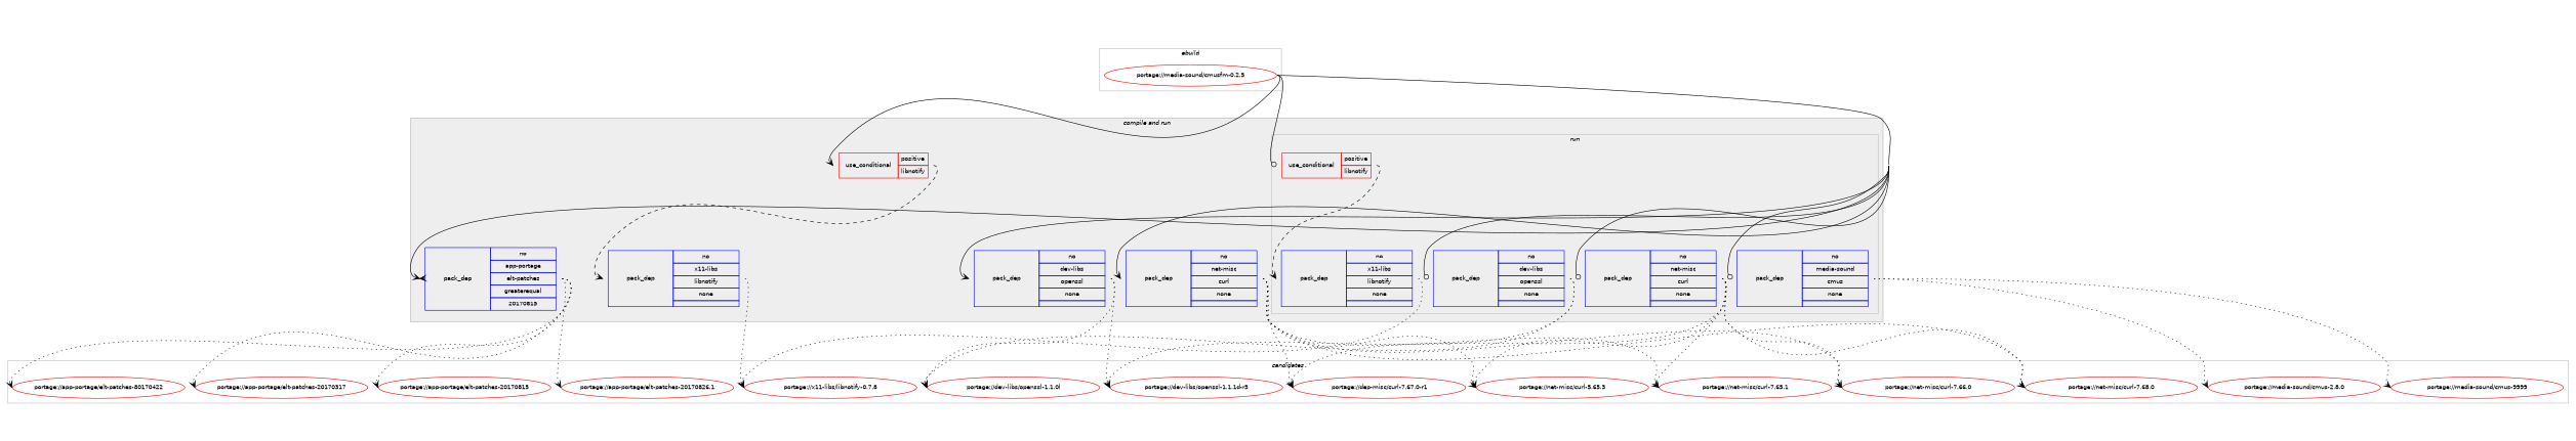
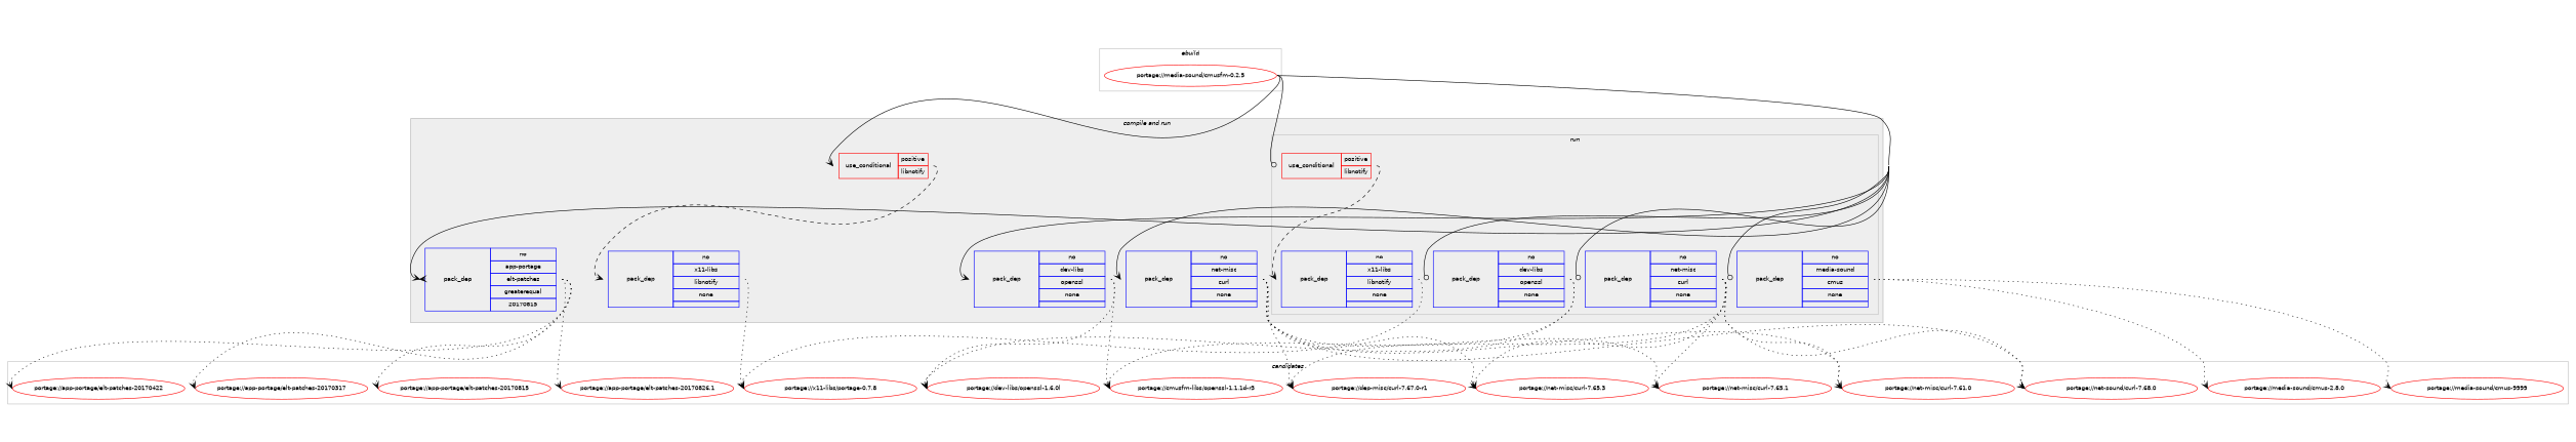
  digraph {
    compound=true
    concentrate=true
    fontname=Helvetica
    fontsize=10
    newrank=true
    rankdir=TB
    ranksep=1.5
    node [color=red fontname=Helvetica fontsize=10]
    edge [arrowhead=vee headport=w style=dotted tailport=e weight=100]
    n1 [label="portage://media-sound/cmusfm-0.2.5" width=4]
    n2 [color=blue label=<<TABLE BORDER="0" CELLBORDER="1" CELLSPACING="0" CELLPADDING="4" WIDTH="220"><TR><TD ROWSPAN="6" CELLPADDING="30">pack_dep</TD></TR><TR><TD WIDTH="110">no</TD></TR><TR><TD>x11-libs</TD></TR><TR><TD>libnotify</TD></TR><TR><TD>none</TD></TR><TR><TD></TD></TR></TABLE>> shape=none]
    n3 [label=<<TABLE BORDER="0" CELLBORDER="1" CELLSPACING="0" CELLPADDING="4"><TR><TD ROWSPAN="3" CELLPADDING="10">use_conditional</TD></TR><TR><TD>positive</TD></TR><TR><TD>libnotify</TD></TR></TABLE>> shape=none]
    n4 [color=blue label=<<TABLE BORDER="0" CELLBORDER="1" CELLSPACING="0" CELLPADDING="4" WIDTH="220"><TR><TD ROWSPAN="6" CELLPADDING="30">pack_dep</TD></TR><TR><TD WIDTH="110">no</TD></TR><TR><TD>app-portage</TD></TR><TR><TD>elt-patches</TD></TR><TR><TD>greaterequal</TD></TR><TR><TD>20170815</TD></TR></TABLE>> shape=none]
    n5 [color=blue label=<<TABLE BORDER="0" CELLBORDER="1" CELLSPACING="0" CELLPADDING="4" WIDTH="220"><TR><TD ROWSPAN="6" CELLPADDING="30">pack_dep</TD></TR><TR><TD WIDTH="110">no</TD></TR><TR><TD>dev-libs</TD></TR><TR><TD>openssl</TD></TR><TR><TD>none</TD></TR><TR><TD></TD></TR></TABLE>> shape=none]
    n6 [color=blue label=<<TABLE BORDER="0" CELLBORDER="1" CELLSPACING="0" CELLPADDING="4" WIDTH="220"><TR><TD ROWSPAN="6" CELLPADDING="30">pack_dep</TD></TR><TR><TD WIDTH="110">no</TD></TR><TR><TD>net-misc</TD></TR><TR><TD>curl</TD></TR><TR><TD>none</TD></TR><TR><TD></TD></TR></TABLE>> shape=none]
    n7 [color=blue label=<<TABLE BORDER="0" CELLBORDER="1" CELLSPACING="0" CELLPADDING="4" WIDTH="220"><TR><TD ROWSPAN="6" CELLPADDING="30">pack_dep</TD></TR><TR><TD WIDTH="110">no</TD></TR><TR><TD>x11-libs</TD></TR><TR><TD>libnotify</TD></TR><TR><TD>none</TD></TR><TR><TD></TD></TR></TABLE>> shape=none]
    n8 [label=<<TABLE BORDER="0" CELLBORDER="1" CELLSPACING="0" CELLPADDING="4"><TR><TD ROWSPAN="3" CELLPADDING="10">use_conditional</TD></TR><TR><TD>positive</TD></TR><TR><TD>libnotify</TD></TR></TABLE>> shape=none]
    n9 [color=blue label=<<TABLE BORDER="0" CELLBORDER="1" CELLSPACING="0" CELLPADDING="4" WIDTH="220"><TR><TD ROWSPAN="6" CELLPADDING="30">pack_dep</TD></TR><TR><TD WIDTH="110">no</TD></TR><TR><TD>dev-libs</TD></TR><TR><TD>openssl</TD></TR><TR><TD>none</TD></TR><TR><TD></TD></TR></TABLE>> shape=none]
    n10 [color=blue label=<<TABLE BORDER="0" CELLBORDER="1" CELLSPACING="0" CELLPADDING="4" WIDTH="220"><TR><TD ROWSPAN="6" CELLPADDING="30">pack_dep</TD></TR><TR><TD WIDTH="110">no</TD></TR><TR><TD>media-sound</TD></TR><TR><TD>cmus</TD></TR><TR><TD>none</TD></TR><TR><TD></TD></TR></TABLE>> shape=none]
    n11 [color=blue label=<<TABLE BORDER="0" CELLBORDER="1" CELLSPACING="0" CELLPADDING="4" WIDTH="220"><TR><TD ROWSPAN="6" CELLPADDING="30">pack_dep</TD></TR><TR><TD WIDTH="110">no</TD></TR><TR><TD>net-misc</TD></TR><TR><TD>curl</TD></TR><TR><TD>none</TD></TR><TR><TD></TD></TR></TABLE>> shape=none]
-   n12 [label="portage://x11-libs/libnotify-0.7.8" width=4]
+   n12 [label="portage://x11-libs/portage-0.7.8" width=4]
    n13 [label="portage://app-portage/elt-patches-20170826.1" width=4]
    n14 [label="portage://app-portage/elt-patches-20170815" width=4]
-   n15 [label="portage://app-portage/elt-patches-80170422" width=4]
+   n15 [label="portage://app-portage/elt-patches-20170422" width=4]
    n16 [label="portage://app-portage/elt-patches-20170317" width=4]
-   n17 [label="portage://dev-libs/openssl-1.1.1d-r3" width=4]
-   n18 [label="portage://dev-libs/openssl-1.1.0l" width=4]
-   n19 [label="portage://net-misc/curl-7.68.0" width=4]
+   n17 [label="portage://cmusfm-libs/openssl-1.1.1d-r3" width=4]
+   n18 [label="portage://dev-libs/openssl-1.6.0l" width=4]
+   n19 [label="portage://net-sound/curl-7.68.0" width=4]
    n20 [label="portage://dep-misc/curl-7.67.0-r1" width=4]
-   n21 [label="portage://net-misc/curl-7.66.0" width=4]
-   n22 [label="portage://net-misc/curl-5.65.3" width=4]
+   n21 [label="portage://net-misc/curl-7.61.0" width=4]
+   n22 [label="portage://net-misc/curl-7.65.3" width=4]
    n23 [label="portage://net-misc/curl-7.65.1" width=4]
    n24 [label="portage://media-sound/cmus-9999" width=4]
    n25 [label="portage://media-sound/cmus-2.8.0" width=4]
    subgraph cluster_1 {
      color=gray
      label=<<i>ebuild</i>>
      n1
    }
    subgraph cluster_2 {
      color=gray
      label=<<i>dependencies</i>>
      subgraph cluster_3 {
        color=gray
        fillcolor="#eeeeee"
        label=<<i>compile</i>>
        style=filled
        subgraph sub_4 {
          color=gray
          fillcolor="#eeeeee"
          label=<<i>compile</i>>
          style=filled
          n3
          subgraph sub_5 {
            color=gray
            fillcolor="#eeeeee"
            label=<<i>compile</i>>
            style=filled
            n2
          }
        }
        subgraph sub_6 {
          color=gray
          fillcolor="#eeeeee"
          label=<<i>compile</i>>
          style=filled
          n4
        }
        subgraph sub_7 {
          color=gray
          fillcolor="#eeeeee"
          label=<<i>compile</i>>
          style=filled
          n5
        }
        subgraph sub_8 {
          color=gray
          fillcolor="#eeeeee"
          label=<<i>compile</i>>
          style=filled
          n6
        }
      }
      subgraph cluster_9 {
        color=gray
        fillcolor="#eeeeee"
        label=<<i>compile and run</i>>
        style=filled
      }
      subgraph cluster_10 {
        color=gray
        fillcolor="#eeeeee"
        label=<<i>run</i>>
        style=filled
        subgraph sub_11 {
          color=gray
          fillcolor="#eeeeee"
          label=<<i>run</i>>
          style=filled
          n8
          subgraph sub_12 {
            color=gray
            fillcolor="#eeeeee"
            label=<<i>run</i>>
            style=filled
            n7
          }
        }
        subgraph sub_13 {
          color=gray
          fillcolor="#eeeeee"
          label=<<i>run</i>>
          style=filled
          n9
        }
        subgraph sub_14 {
          color=gray
          fillcolor="#eeeeee"
          label=<<i>run</i>>
          style=filled
          n10
        }
        subgraph sub_15 {
          color=gray
          fillcolor="#eeeeee"
          label=<<i>run</i>>
          style=filled
          n11
        }
      }
    }
    subgraph cluster_16 {
      color=gray
      label=<<i>candidates</i>>
      rank=same
      subgraph sub_17 {
        color=black
        label=<<i>candidates</i>>
        nodesep=1
        rank=same
        n12
      }
      subgraph sub_18 {
        color=black
        label=<<i>candidates</i>>
        nodesep=1
        rank=same
        n13
        n14
        n15
        n16
      }
      subgraph sub_19 {
        color=black
        label=<<i>candidates</i>>
        nodesep=1
        rank=same
        n17
        n18
      }
      subgraph sub_20 {
        color=black
        label=<<i>candidates</i>>
        nodesep=1
        rank=same
        n19
        n20
        n21
        n22
        n23
      }
      subgraph sub_21 {
        color=black
        label=<<i>candidates</i>>
        nodesep=1
        rank=same
        n12
      }
      subgraph sub_22 {
        color=black
        label=<<i>candidates</i>>
        nodesep=1
        rank=same
        n17
        n18
      }
      subgraph sub_23 {
        color=black
        label=<<i>candidates</i>>
        nodesep=1
        rank=same
        n24
        n25
      }
      subgraph sub_24 {
        color=black
        label=<<i>candidates</i>>
        nodesep=1
        rank=same
        n19
        n20
        n21
        n22
        n23
      }
    }
    n1 -> n3 [style=solid weight=20]
    n1 -> n4 [style=solid weight=20]
    n1 -> n5 [style=solid weight=20]
    n1 -> n6 [style=solid weight=20]
    n1 -> n8 [arrowhead=odot style=solid weight=20]
    n1 -> n9 [arrowhead=odot style=solid weight=20]
    n1 -> n10 [arrowhead=odot style=solid weight=20]
    n1 -> n11 [arrowhead=odot style=solid weight=20]
    n2 -> n12
    n3 -> n2 [style=dashed weight=20]
    n4 -> n13
    n4 -> n14
    n4 -> n15
    n4 -> n16
    n5 -> n17
    n5 -> n18
    n6 -> n19
    n6 -> n20
    n6 -> n21
    n6 -> n22
    n6 -> n23
    n7 -> n12
    n8 -> n7 [style=dashed weight=20]
    n9 -> n17
    n9 -> n18
    n10 -> n24
    n10 -> n25
    n11 -> n19
    n11 -> n20
    n11 -> n21
    n11 -> n22
    n11 -> n23
  }
